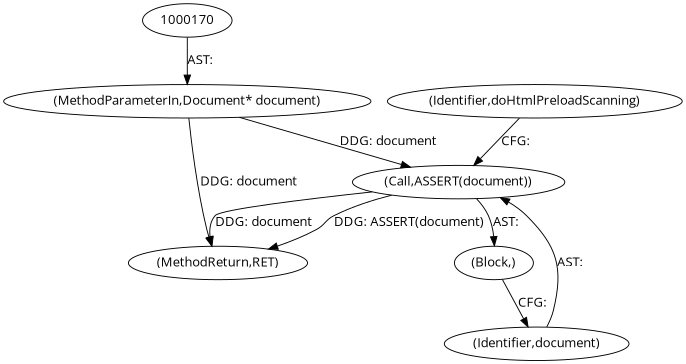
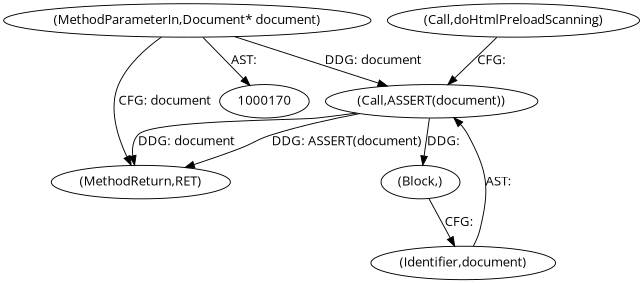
  digraph {
    fontname="Open Sans"
    node [fontname="Open Sans"]
    edge [fontname="Open Sans"]
    n1 [label="(Call,ASSERT(document))"]
    n2 [label="(MethodReturn,RET)"]
    n3 [label="(Block,)"]
    n4 [label="(Identifier,document)"]
    n5 [label="(MethodParameterIn,Document* document)"]
    n6 [label=1000170]
-   n7 [label="(Identifier,doHtmlPreloadScanning)"]
+   n7 [label="(Call,doHtmlPreloadScanning)"]
    n1 -> n2 [label="DDG: ASSERT(document)"]
    n1 -> n2 [label="DDG: document"]
-   n1 -> n3 [label="AST: "]
+   n1 -> n3 [label="DDG: "]
    n3 -> n4 [label="CFG: "]
    n4 -> n1 [label="AST: "]
    n5 -> n1 [label="DDG: document"]
-   n5 -> n2 [label="DDG: document"]
-   n6 -> n5 [label="AST: "]
+   n5 -> n2 [label="CFG: document"]
+   n5 -> n6 [label="AST: "]
    n7 -> n1 [label="CFG: "]
  }
